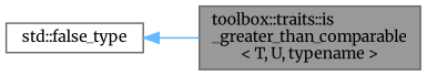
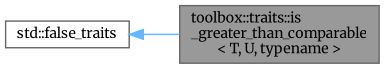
  digraph {
    rankdir=LR
    fontname=Merriweather
    node [color=gray40 fontname=Merriweather fontsize=10 shape=box style=filled]
    n1 [fillcolor=grey60 fontcolor=black height=0.2 label="toolbox::traits::is\l_greater_than_comparable\l\< T, U, typename \>" width=0.4]
-   n2 [fillcolor=white height=0.2 label="std::false_type" width=0.4]
+   n2 [fillcolor=white height=0.2 label="std::false_traits" width=0.4]
    n2 -> n1 [color=steelblue1 dir=back fontname=Merriweather fontsize=10 labelfontname=Helvetica labelfontsize=10 style=solid]
  }
